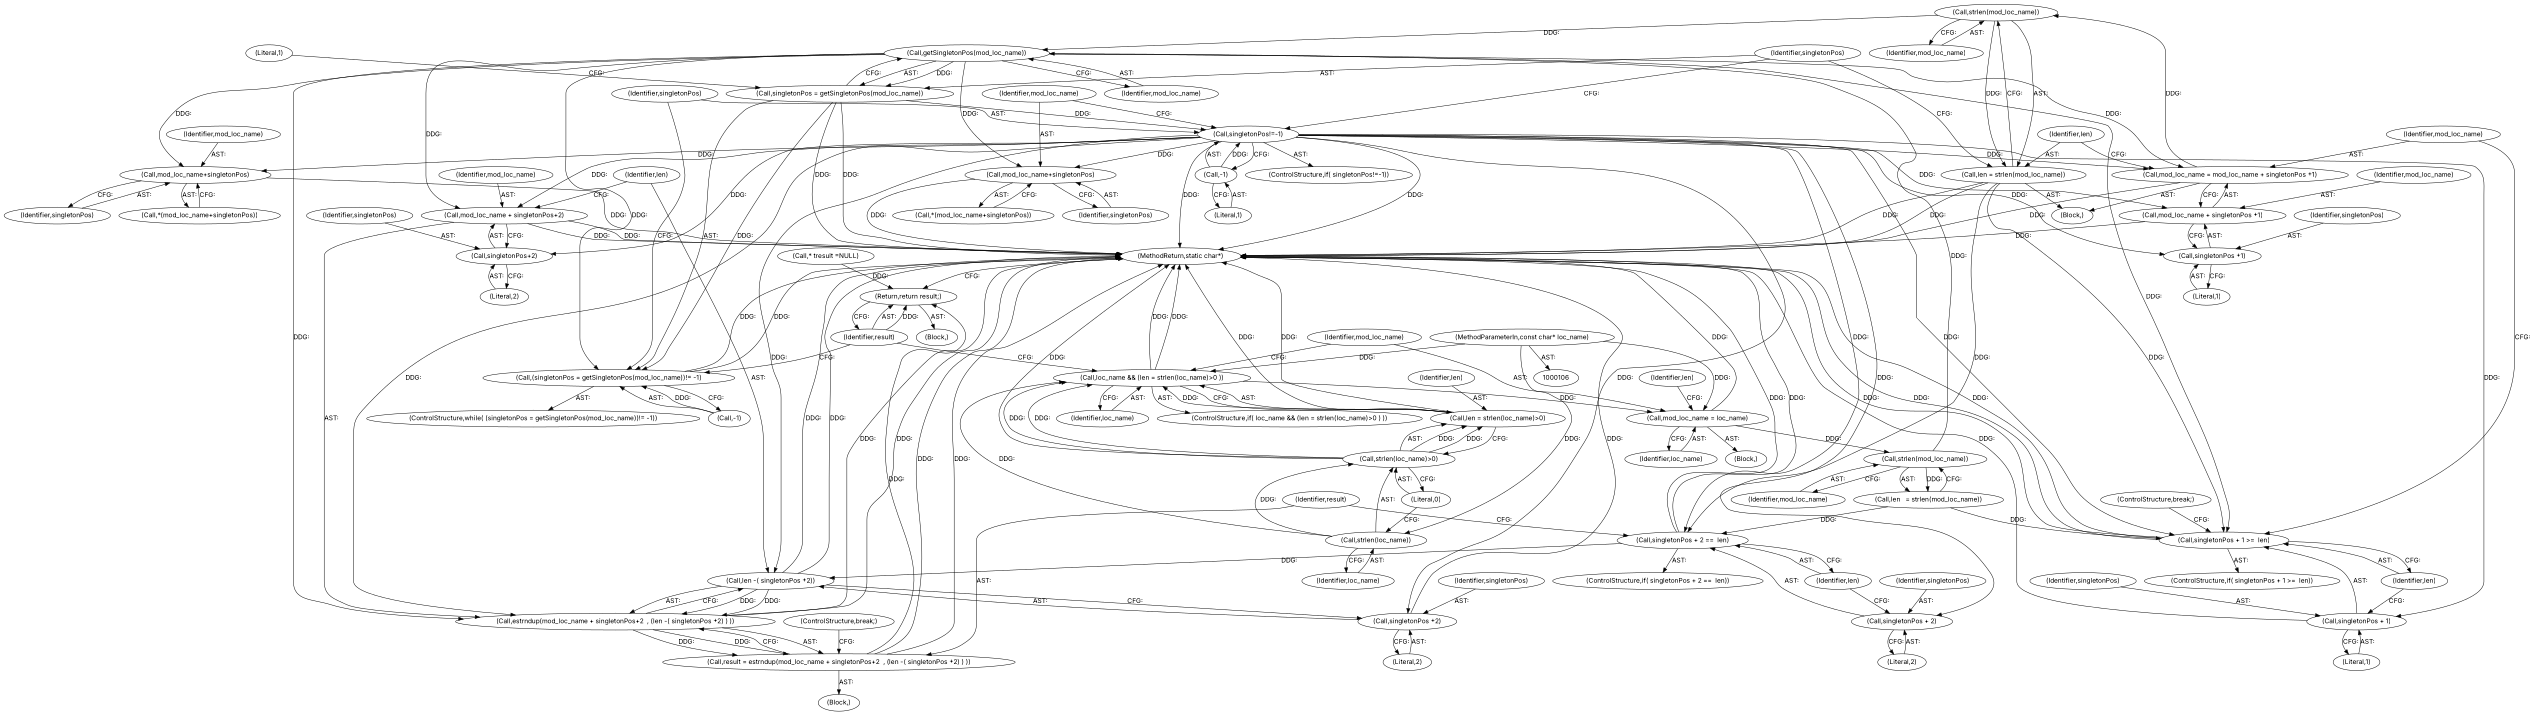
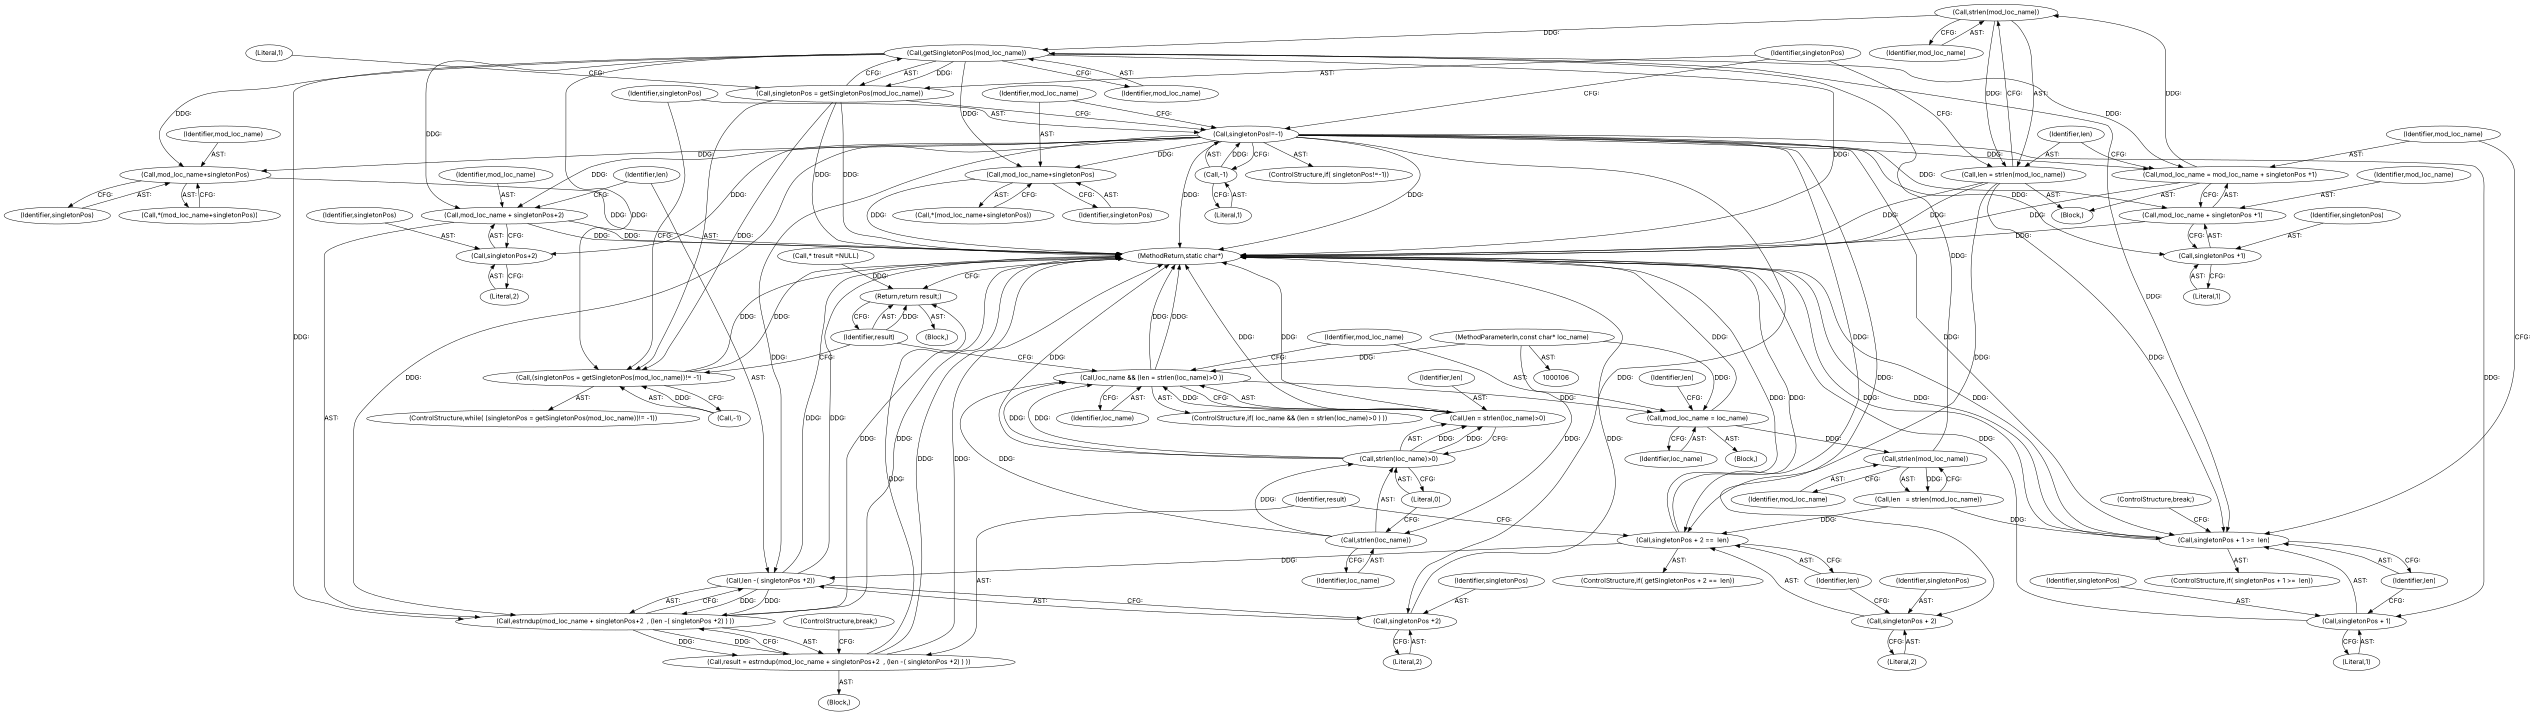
  digraph {
    fontname=Inter
    node [fontname=Inter]
    edge [fontname=Inter]
    n1 [label="(Call,strlen(mod_loc_name))"]
    n2 [label="(Call,getSingletonPos(mod_loc_name))"]
    n3 [label="(Call,len = strlen(mod_loc_name))"]
    n4 [label="(Identifier,mod_loc_name)"]
    n5 [label="(Call,mod_loc_name = mod_loc_name + singletonPos +1)"]
    n6 [label="(MethodReturn,static char*)"]
    n7 [label="(Call,singletonPos = getSingletonPos(mod_loc_name))"]
    n8 [label="(Call,(singletonPos = getSingletonPos(mod_loc_name))!= -1)"]
    n9 [label="(Call,mod_loc_name+singletonPos)"]
    n10 [label="(Call,mod_loc_name+singletonPos)"]
    n11 [label="(Call,estrndup(mod_loc_name + singletonPos+2  , (len -( singletonPos +2) ) ))"]
    n12 [label="(Call,mod_loc_name + singletonPos+2)"]
    n13 [label="(Identifier,mod_loc_name)"]
    n14 [label="(Call,singletonPos + 1 >=  len)"]
    n15 [label="(Block,)"]
    n16 [label="(Call,singletonPos + 2 ==  len)"]
    n17 [label="(Call,mod_loc_name + singletonPos +1)"]
    n18 [label="(Call,singletonPos +1)"]
    n19 [label="(Return,return result;)"]
    n20 [label="(Call,singletonPos!=-1)"]
    n21 [label="(Call,-1)"]
    n22 [label="(ControlStructure,while( (singletonPos = getSingletonPos(mod_loc_name))!= -1))"]
    n23 [label="(Identifier,singletonPos)"]
    n24 [label="(Call,*(mod_loc_name+singletonPos))"]
    n25 [label="(Call,*(mod_loc_name+singletonPos))"]
    n26 [label="(Identifier,singletonPos)"]
    n27 [label="(Call,len -( singletonPos +2))"]
    n28 [label="(Call,result = estrndup(mod_loc_name + singletonPos+2  , (len -( singletonPos +2) ) ))"]
    n29 [label="(Call,singletonPos+2)"]
    n30 [label="(Call,strlen(mod_loc_name))"]
    n31 [label="(Call,len   = strlen(mod_loc_name))"]
    n32 [label="(Identifier,mod_loc_name)"]
    n33 [label="(Call,mod_loc_name = loc_name)"]
    n34 [label="(Identifier,loc_name)"]
    n35 [label="(Block,)"]
    n36 [label="(Call,loc_name && (len = strlen(loc_name)>0 ))"]
    n37 [label="(Call,len = strlen(loc_name)>0)"]
    n38 [label="(ControlStructure,if( loc_name && (len = strlen(loc_name)>0 ) ))"]
    n39 [label="(Identifier,loc_name)"]
    n40 [label="(Call,strlen(loc_name)>0)"]
    n41 [label="(Call,strlen(loc_name))"]
    n42 [label="(Identifier,loc_name)"]
    n43 [label="(Literal,0)"]
    n44 [label="(MethodParameterIn,const char* loc_name)"]
    1000106
    n46 [label="(Call,-1)"]
    n47 [label="(Call,singletonPos + 2)"]
    n48 [label="(Call,singletonPos +2)"]
    n49 [label="(Call,singletonPos + 1)"]
    n50 [label="(ControlStructure,if( singletonPos!=-1))"]
    n51 [label="(Literal,1)"]
-   n52 [label="(ControlStructure,if( singletonPos + 2 ==  len))"]
+   n52 [label="(ControlStructure,if( getSingletonPos + 2 ==  len))"]
    n53 [label="(Identifier,len)"]
    n54 [label="(Literal,2)"]
    n55 [label="(Literal,2)"]
    n56 [label="(Literal,2)"]
    n57 [label="(ControlStructure,if( singletonPos + 1 >=  len))"]
    n58 [label="(Identifier,len)"]
    n59 [label="(Literal,1)"]
    n60 [label="(Literal,1)"]
    n61 [label="(Block,)"]
    n62 [label="(Identifier,result)"]
    n63 [label="(Block,)"]
    n64 [label="(ControlStructure,break;)"]
    n65 [label="(Call,* \tresult =NULL)"]
    n66 [label="(Identifier,mod_loc_name)"]
    n67 [label="(ControlStructure,break;)"]
    n68 [label="(Identifier,singletonPos)"]
    n69 [label="(Identifier,len)"]
    n70 [label="(Identifier,singletonPos)"]
    n71 [label="(Identifier,result)"]
    n72 [label="(Identifier,singletonPos)"]
    n73 [label="(Identifier,mod_loc_name)"]
    n74 [label="(Literal,1)"]
    n75 [label="(Identifier,len)"]
    n76 [label="(Identifier,singletonPos)"]
    n77 [label="(Identifier,singletonPos)"]
    n78 [label="(Identifier,singletonPos)"]
    n79 [label="(Identifier,len)"]
    n80 [label="(Identifier,singletonPos)"]
    n81 [label="(Identifier,mod_loc_name)"]
    n82 [label="(Identifier,len)"]
    n83 [label="(Identifier,mod_loc_name)"]
    n84 [label="(Identifier,mod_loc_name)"]
    n85 [label="(Identifier,mod_loc_name)"]
    n1 -> n2 [label="DDG: "]
    n1 -> n3 [label="AST: "]
    n1 -> n3 [label="DDG: "]
    n1 -> n4 [label="CFG: "]
    n2 -> n5 [label="DDG: "]
+   n2 -> n6 [label="DDG: "]
    n2 -> n7 [label="AST: "]
    n2 -> n7 [label="DDG: "]
    n2 -> n8 [label="DDG: "]
    n2 -> n9 [label="DDG: "]
    n2 -> n10 [label="DDG: "]
    n2 -> n11 [label="DDG: "]
    n2 -> n12 [label="DDG: "]
    n2 -> n13 [label="CFG: "]
    n2 -> n14 [label="DDG: "]
    n3 -> n1 [label="CFG: "]
    n3 -> n6 [label="DDG: "]
    n3 -> n6 [label="DDG: "]
    n3 -> n14 [label="DDG: "]
    n3 -> n15 [label="AST: "]
    n3 -> n16 [label="DDG: "]
    n4 -> n1 [label="AST: "]
    n5 -> n1 [label="DDG: "]
    n5 -> n6 [label="DDG: "]
    n5 -> n15 [label="AST: "]
    n5 -> n17 [label="CFG: "]
    n6 -> n19 [label="CFG: "]
    n7 -> n2 [label="CFG: "]
    n7 -> n6 [label="DDG: "]
    n7 -> n6 [label="DDG: "]
    n7 -> n8 [label="AST: "]
    n7 -> n8 [label="DDG: "]
-   n7 -> n20 [label="DDG: "]
+   n7 -> n20 [label="CFG: "]
    n8 -> n6 [label="DDG: "]
    n8 -> n6 [label="DDG: "]
    n8 -> n21 [label="CFG: "]
    n8 -> n22 [label="AST: "]
    n9 -> n6 [label="DDG: "]
    n9 -> n23 [label="CFG: "]
    n9 -> n24 [label="AST: "]
    n10 -> n6 [label="DDG: "]
    n10 -> n25 [label="AST: "]
    n10 -> n26 [label="CFG: "]
    n11 -> n6 [label="DDG: "]
    n11 -> n6 [label="DDG: "]
    n11 -> n27 [label="CFG: "]
    n11 -> n28 [label="AST: "]
    n11 -> n28 [label="DDG: "]
    n11 -> n28 [label="DDG: "]
    n12 -> n6 [label="DDG: "]
    n12 -> n6 [label="DDG: "]
    n12 -> n11 [label="AST: "]
    n12 -> n29 [label="CFG: "]
    n13 -> n2 [label="AST: "]
    n14 -> n6 [label="DDG: "]
    n14 -> n6 [label="DDG: "]
    n14 -> n6 [label="DDG: "]
    n14 -> n57 [label="AST: "]
    n14 -> n58 [label="CFG: "]
    n16 -> n6 [label="DDG: "]
    n16 -> n6 [label="DDG: "]
    n16 -> n27 [label="DDG: "]
    n16 -> n52 [label="AST: "]
    n16 -> n53 [label="CFG: "]
    n17 -> n5 [label="AST: "]
    n17 -> n6 [label="DDG: "]
    n17 -> n18 [label="CFG: "]
    n18 -> n17 [label="AST: "]
    n18 -> n60 [label="CFG: "]
    n19 -> n62 [label="CFG: "]
    n19 -> n63 [label="AST: "]
    n20 -> n5 [label="DDG: "]
    n20 -> n6 [label="DDG: "]
    n20 -> n6 [label="DDG: "]
    n20 -> n9 [label="DDG: "]
    n20 -> n10 [label="DDG: "]
    n20 -> n11 [label="DDG: "]
    n20 -> n12 [label="DDG: "]
    n20 -> n14 [label="DDG: "]
    n20 -> n16 [label="DDG: "]
    n20 -> n17 [label="DDG: "]
    n20 -> n18 [label="DDG: "]
    n20 -> n27 [label="DDG: "]
    n20 -> n29 [label="DDG: "]
    n20 -> n46 [label="CFG: "]
    n20 -> n47 [label="DDG: "]
    n20 -> n48 [label="DDG: "]
    n20 -> n49 [label="DDG: "]
    n20 -> n50 [label="AST: "]
    n21 -> n8 [label="AST: "]
    n21 -> n8 [label="DDG: "]
    n23 -> n9 [label="AST: "]
    n24 -> n9 [label="CFG: "]
    n25 -> n10 [label="CFG: "]
    n26 -> n10 [label="AST: "]
    n27 -> n6 [label="DDG: "]
    n27 -> n6 [label="DDG: "]
    n27 -> n11 [label="AST: "]
    n27 -> n11 [label="DDG: "]
    n27 -> n11 [label="DDG: "]
    n27 -> n48 [label="CFG: "]
    n28 -> n6 [label="DDG: "]
    n28 -> n6 [label="DDG: "]
    n28 -> n11 [label="CFG: "]
    n28 -> n19 [label="DDG: "]
    n28 -> n61 [label="AST: "]
    n29 -> n12 [label="AST: "]
    n29 -> n55 [label="CFG: "]
    n30 -> n2 [label="DDG: "]
    n30 -> n31 [label="AST: "]
    n30 -> n31 [label="DDG: "]
    n30 -> n32 [label="CFG: "]
    n31 -> n14 [label="DDG: "]
    n31 -> n16 [label="DDG: "]
    n31 -> n30 [label="CFG: "]
    n32 -> n30 [label="AST: "]
    n33 -> n6 [label="DDG: "]
    n33 -> n30 [label="DDG: "]
    n33 -> n34 [label="CFG: "]
    n33 -> n35 [label="AST: "]
    n34 -> n33 [label="AST: "]
    n36 -> n6 [label="DDG: "]
    n36 -> n6 [label="DDG: "]
    n36 -> n33 [label="DDG: "]
    n36 -> n37 [label="CFG: "]
    n36 -> n38 [label="AST: "]
    n36 -> n39 [label="CFG: "]
    n37 -> n6 [label="DDG: "]
    n37 -> n6 [label="DDG: "]
    n37 -> n36 [label="AST: "]
    n37 -> n36 [label="DDG: "]
    n37 -> n40 [label="CFG: "]
    n39 -> n36 [label="AST: "]
    n40 -> n6 [label="DDG: "]
    n40 -> n36 [label="DDG: "]
    n40 -> n36 [label="DDG: "]
    n40 -> n37 [label="AST: "]
    n40 -> n37 [label="DDG: "]
    n40 -> n37 [label="DDG: "]
    n40 -> n43 [label="CFG: "]
    n41 -> n36 [label="DDG: "]
    n41 -> n40 [label="AST: "]
    n41 -> n40 [label="DDG: "]
    n41 -> n42 [label="CFG: "]
    n42 -> n41 [label="AST: "]
    n43 -> n40 [label="AST: "]
    n43 -> n41 [label="CFG: "]
    n44 -> n33 [label="DDG: "]
    n44 -> n36 [label="DDG: "]
    n44 -> n41 [label="DDG: "]
    n44 -> 1000106 [label="AST: "]
    n46 -> n20 [label="AST: "]
    n46 -> n20 [label="DDG: "]
    n46 -> n51 [label="CFG: "]
    n47 -> n16 [label="AST: "]
    n47 -> n54 [label="CFG: "]
    n48 -> n6 [label="DDG: "]
    n48 -> n27 [label="AST: "]
    n48 -> n56 [label="CFG: "]
    n49 -> n6 [label="DDG: "]
    n49 -> n14 [label="AST: "]
    n49 -> n59 [label="CFG: "]
    n51 -> n46 [label="AST: "]
    n53 -> n16 [label="AST: "]
    n53 -> n47 [label="CFG: "]
    n54 -> n47 [label="AST: "]
    n55 -> n29 [label="AST: "]
    n56 -> n48 [label="AST: "]
    n58 -> n14 [label="AST: "]
    n58 -> n49 [label="CFG: "]
    n59 -> n49 [label="AST: "]
    n60 -> n18 [label="AST: "]
    n62 -> n8 [label="CFG: "]
    n62 -> n19 [label="AST: "]
    n62 -> n19 [label="DDG: "]
    n62 -> n36 [label="CFG: "]
    n64 -> n14 [label="CFG: "]
    n65 -> n19 [label="DDG: "]
    n66 -> n9 [label="AST: "]
    n66 -> n20 [label="CFG: "]
    n67 -> n28 [label="CFG: "]
    n68 -> n47 [label="AST: "]
    n69 -> n3 [label="AST: "]
    n69 -> n5 [label="CFG: "]
    n70 -> n18 [label="AST: "]
    n71 -> n16 [label="CFG: "]
    n71 -> n28 [label="AST: "]
    n72 -> n3 [label="CFG: "]
    n72 -> n7 [label="AST: "]
    n72 -> n20 [label="CFG: "]
    n73 -> n10 [label="AST: "]
    n74 -> n7 [label="CFG: "]
    n75 -> n33 [label="CFG: "]
    n76 -> n48 [label="AST: "]
    n77 -> n8 [label="CFG: "]
    n77 -> n20 [label="AST: "]
    n78 -> n29 [label="AST: "]
    n79 -> n37 [label="AST: "]
    n80 -> n49 [label="AST: "]
    n81 -> n33 [label="AST: "]
    n81 -> n36 [label="CFG: "]
    n82 -> n12 [label="CFG: "]
    n82 -> n27 [label="AST: "]
    n83 -> n5 [label="AST: "]
    n83 -> n14 [label="CFG: "]
    n84 -> n12 [label="AST: "]
    n85 -> n17 [label="AST: "]
  }
